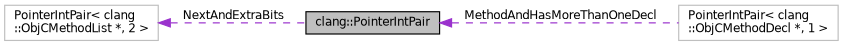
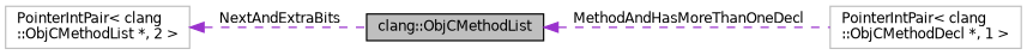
  digraph {
    rankdir=LR
    node [color=grey75 fontname=Helvetica fontsize=10 shape=record]
    edge [color=darkorchid3 dir=back fontname=Helvetica fontsize=10 labelfontname=Helvetica labelfontsize=10 style=dashed]
-   n1 [color=black fillcolor=grey75 fontcolor=black height=0.2 label="clang::PointerIntPair" style=filled width=0.4]
+   n1 [color=black fillcolor=grey75 fontcolor=black height=0.2 label="clang::ObjCMethodList" style=filled width=0.4]
    n2 [height=0.2 label="PointerIntPair\< clang\l::ObjCMethodDecl *, 1 \>" width=0.4]
    n3 [height=0.2 label="PointerIntPair\< clang\l::ObjCMethodList *, 2 \>" width=0.4]
    n1 -> n2 [label=" MethodAndHasMoreThanOneDecl"]
    n3 -> n1 [label=" NextAndExtraBits"]
  }
